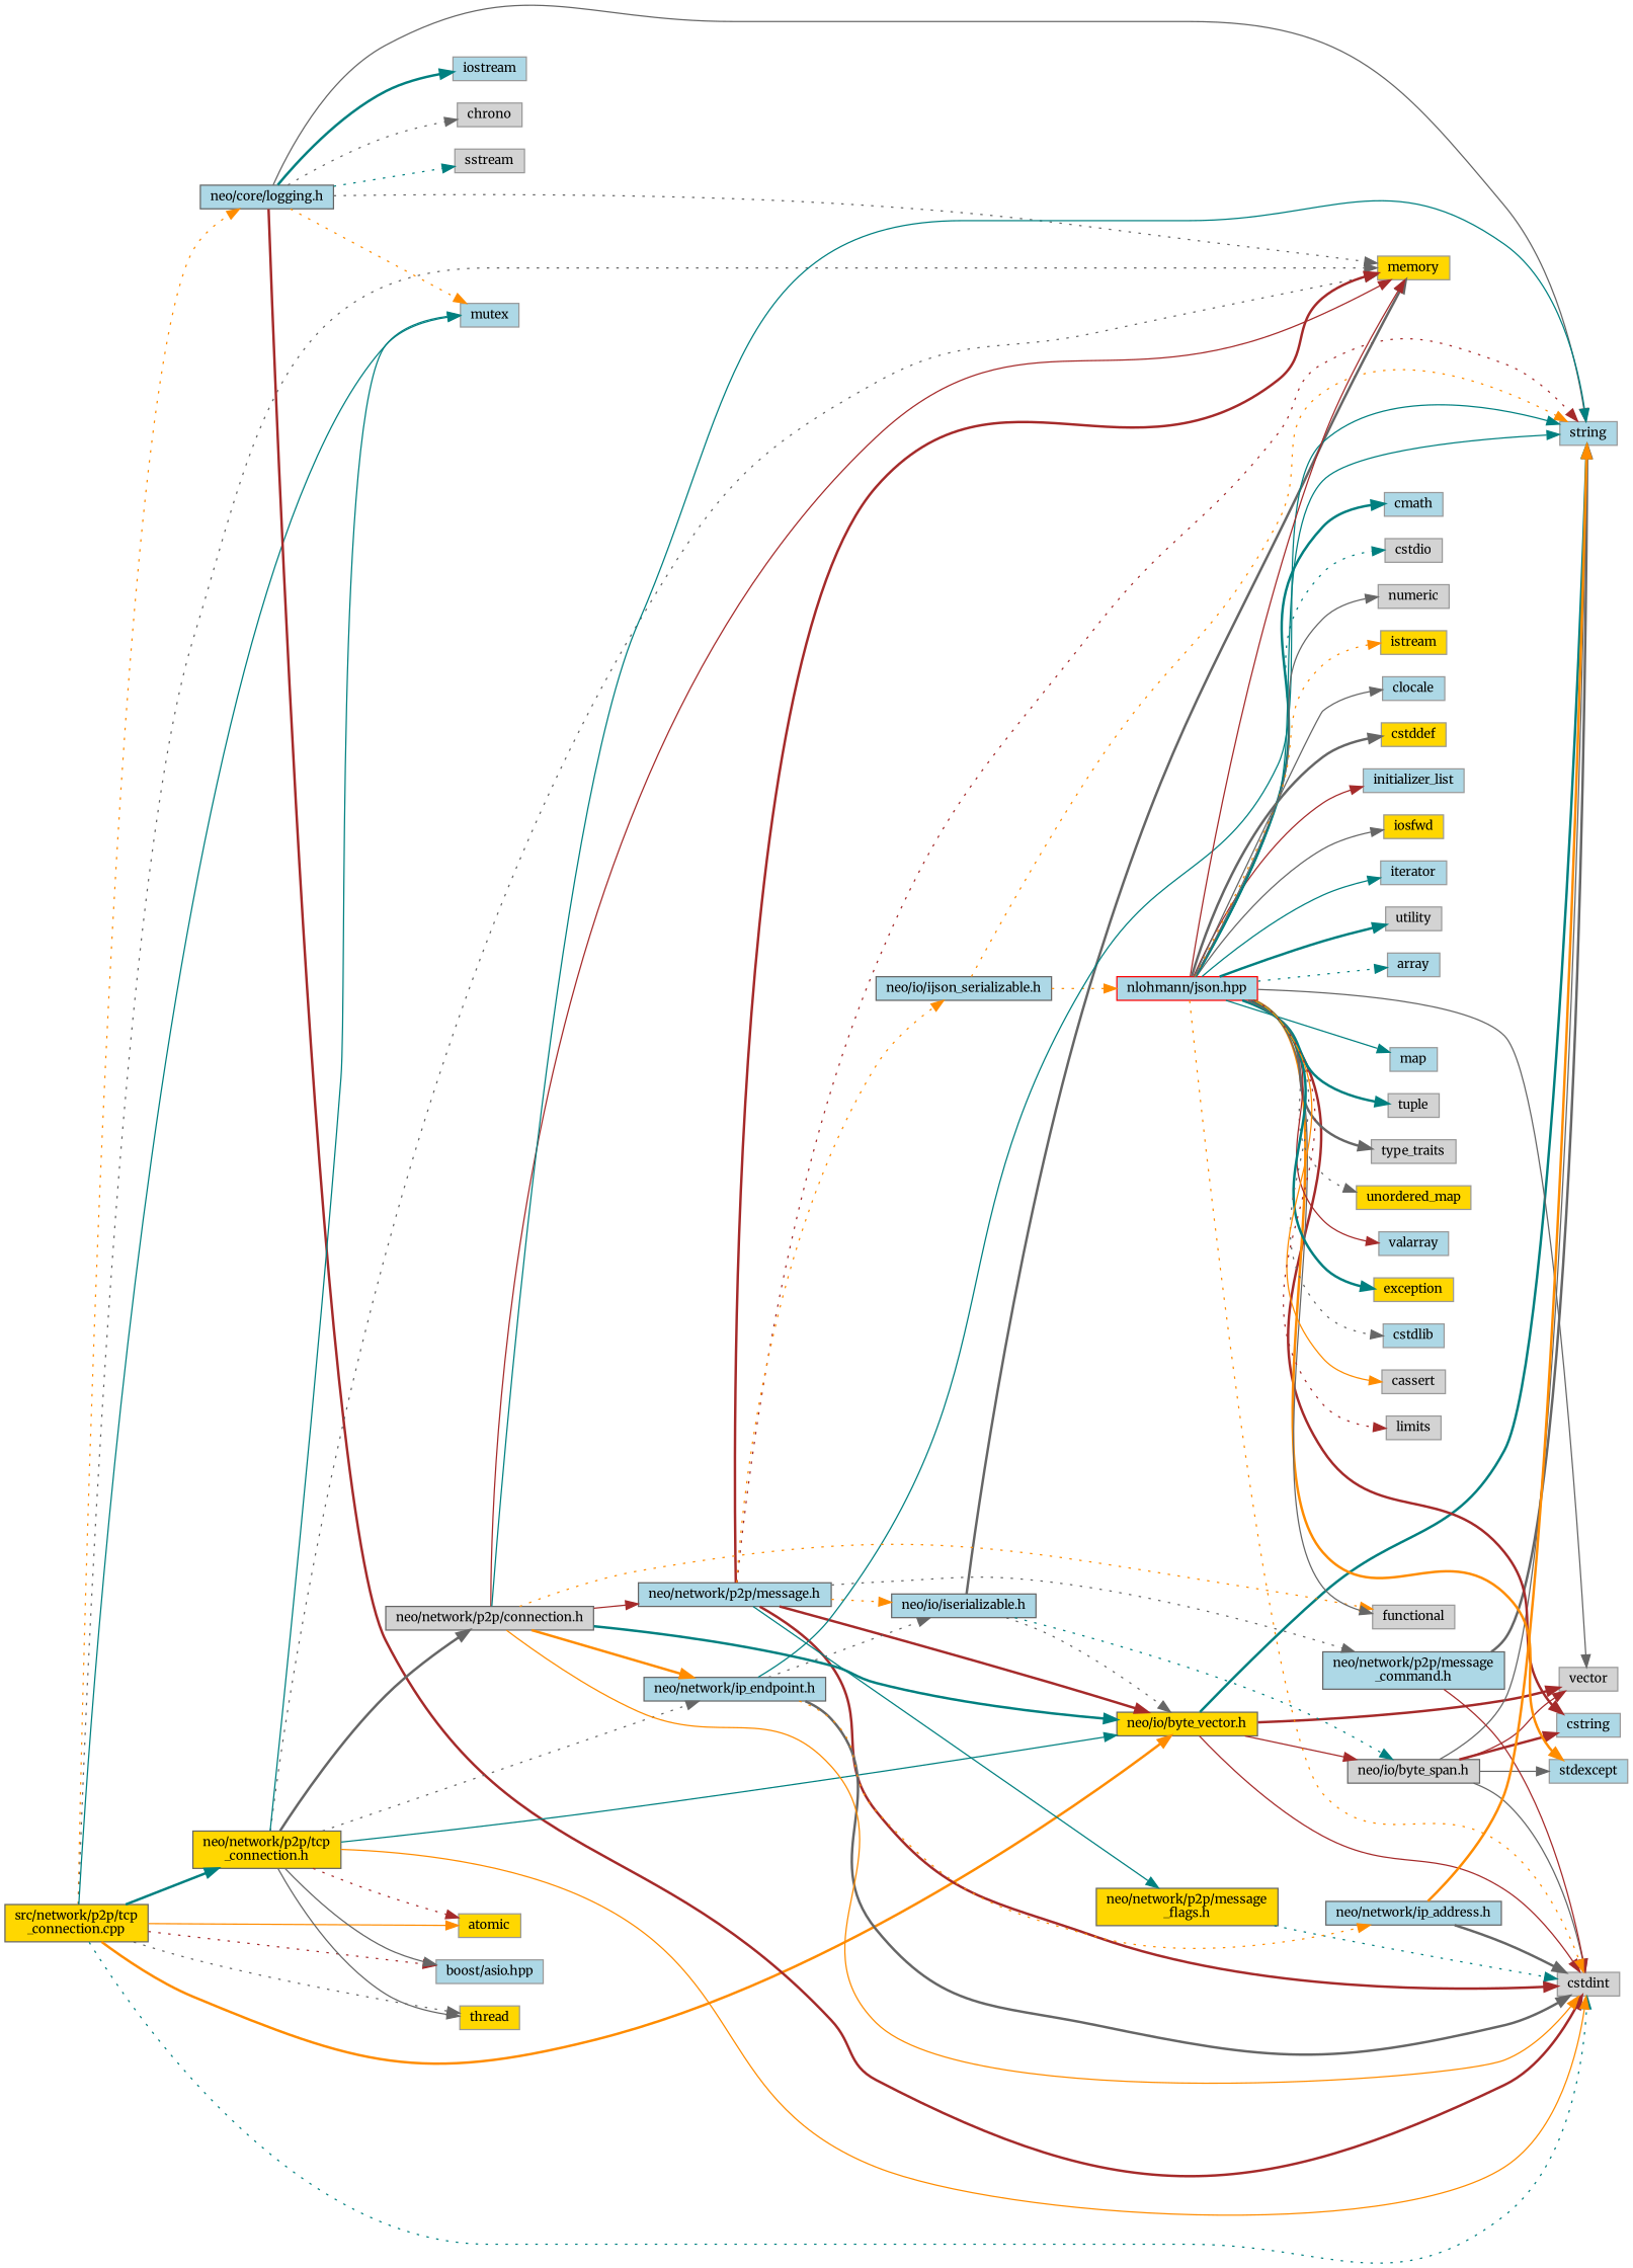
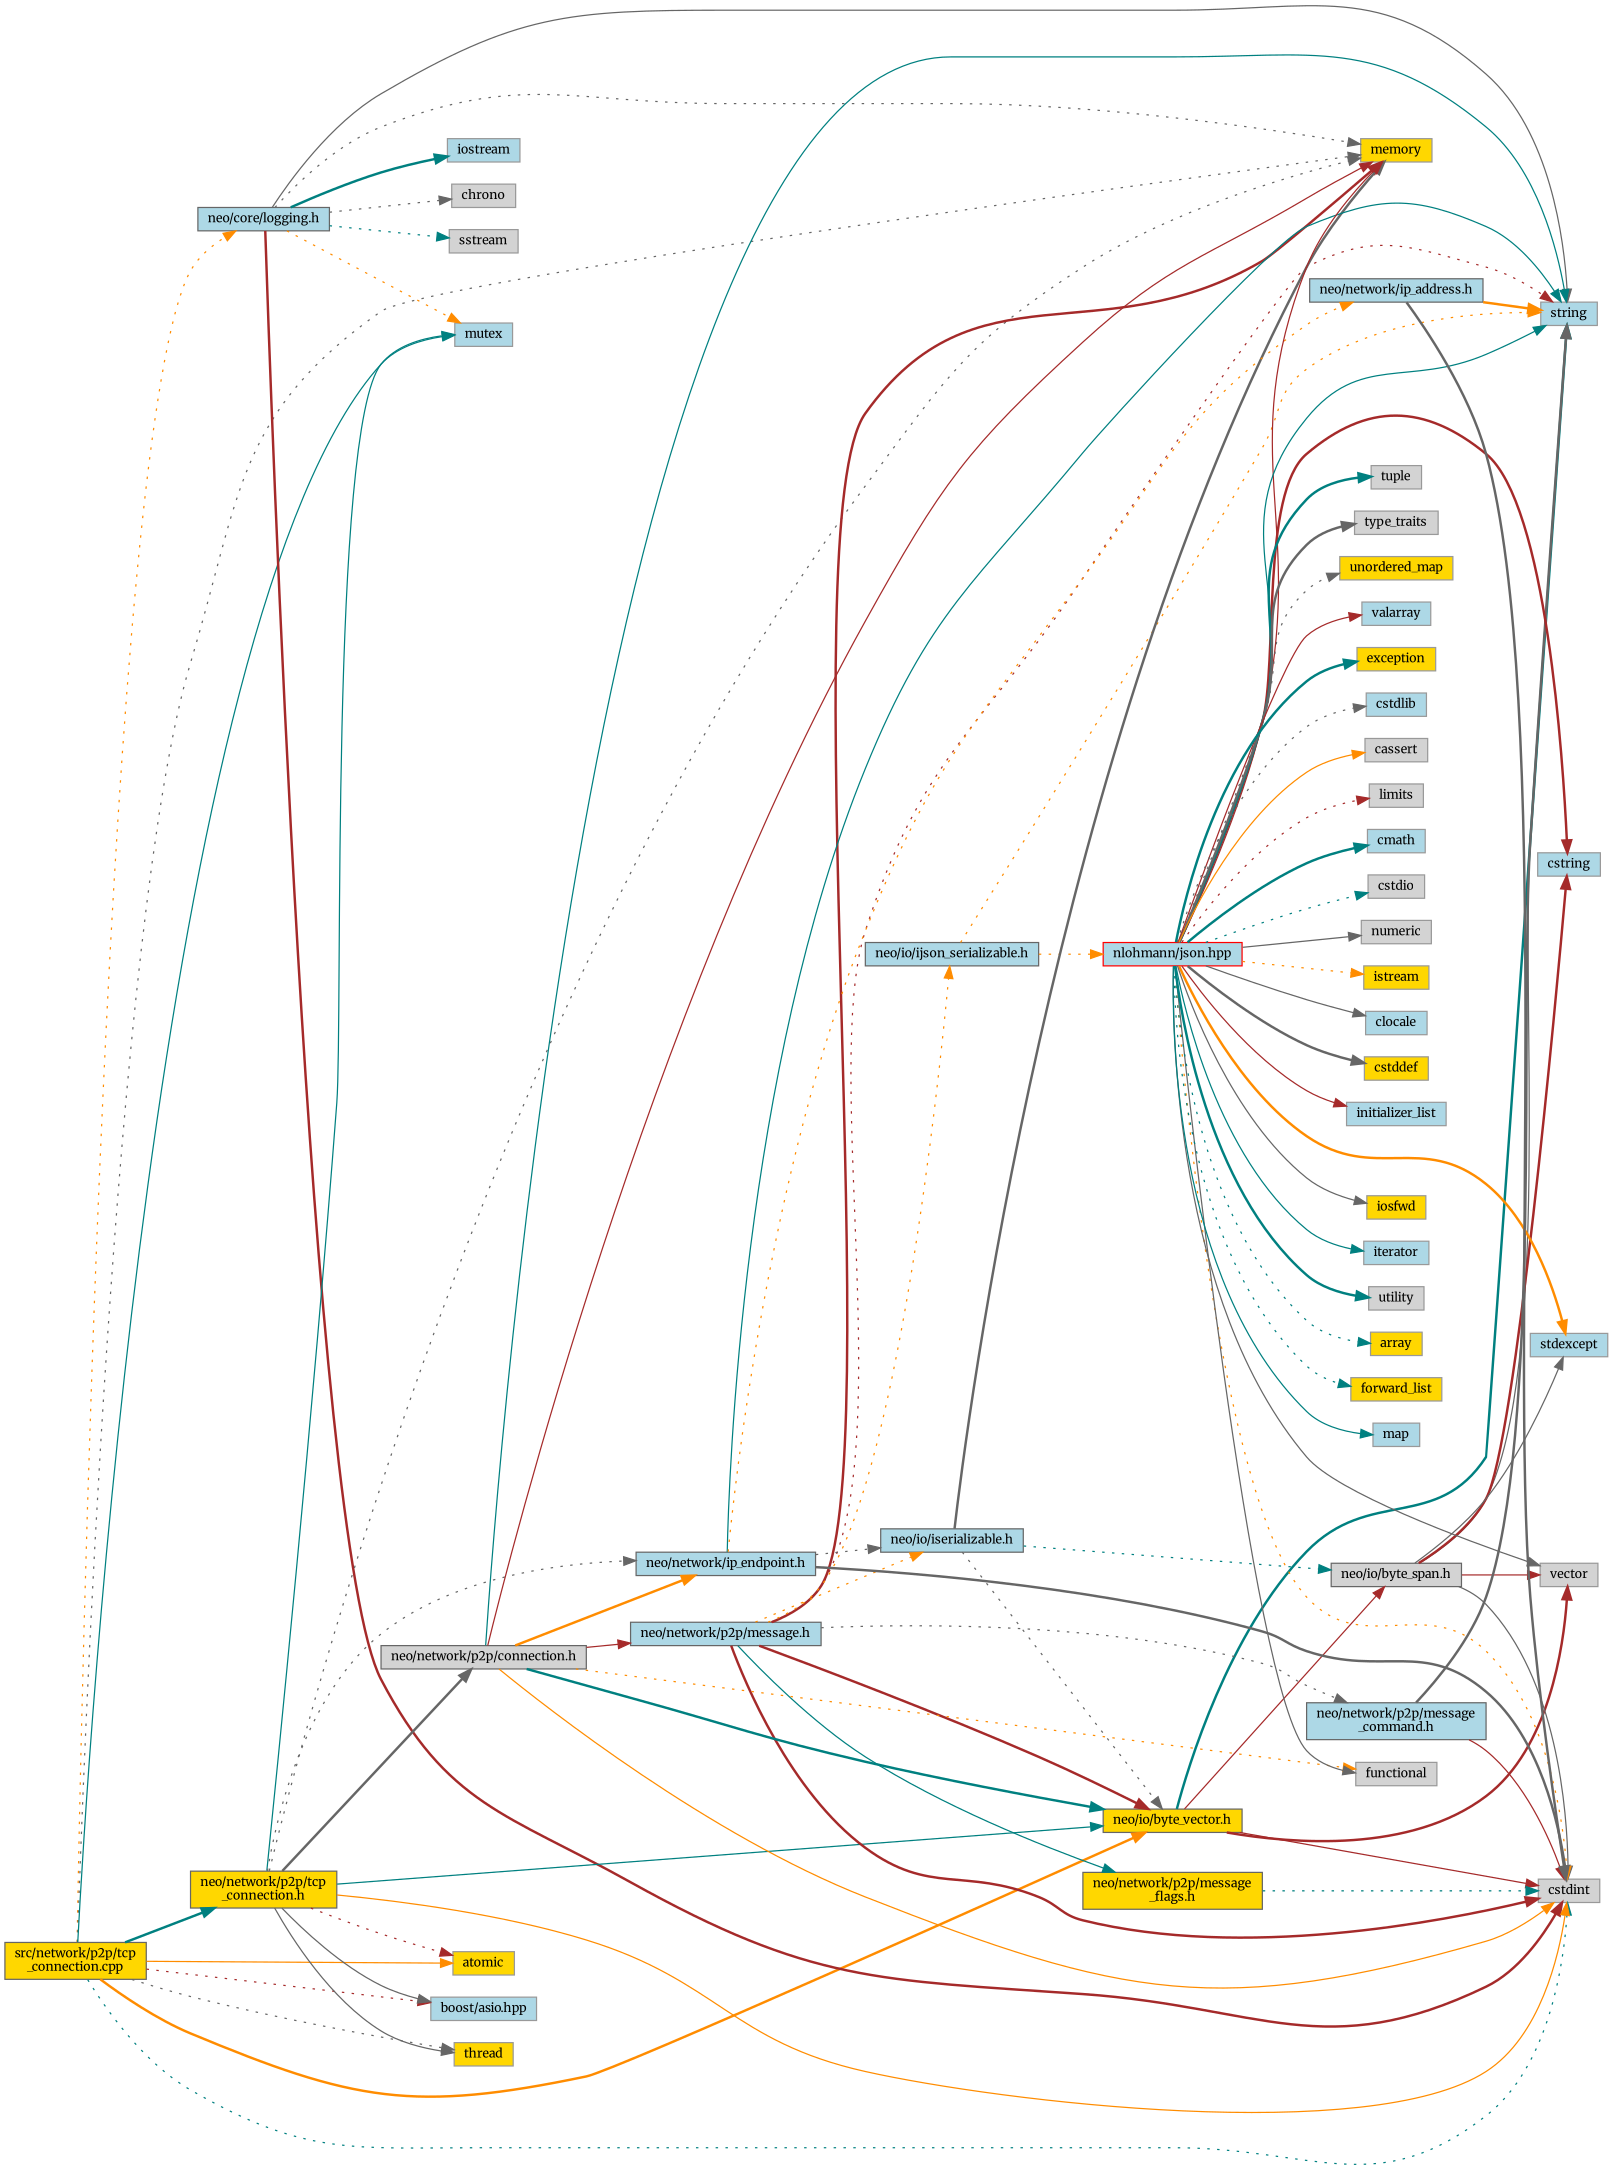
  digraph {
    fontname=Merriweather
    rankdir=LR
    node [color=grey60 fillcolor=lightblue fontname=Merriweather fontsize=10 shape=box style=filled]
    edge [color=gray40 fontname=Merriweather fontsize=10 labelfontname=Helvetica labelfontsize=10 style=solid]
    n1 [color=gray40 fillcolor=gold fontcolor=black height=0.2 label="src/network/p2p/tcp\l_connection.cpp" width=0.4]
    n2 [color=grey40 height=0.2 label="neo/core/logging.h" width=0.4]
    n3 [fillcolor=lightgrey height=0.2 label=cstdint width=0.4]
    n4 [fillcolor=gold height=0.2 label=memory width=0.4]
    n5 [height=0.2 label=mutex width=0.4]
    n6 [color=grey40 fillcolor=gold height=0.2 label="neo/io/byte_vector.h" width=0.4]
    n7 [color=grey40 fillcolor=gold height=0.2 label="neo/network/p2p/tcp\l_connection.h" width=0.4]
    n8 [fillcolor=gold height=0.2 label=atomic width=0.4]
    n9 [height=0.2 label="boost/asio.hpp" width=0.4]
    n10 [fillcolor=gold height=0.2 label=thread width=0.4]
    n11 [fillcolor=lightgrey height=0.2 label=chrono width=0.4]
    n12 [fillcolor=lightgrey height=0.2 label=sstream width=0.4]
    n13 [height=0.2 label=string width=0.4]
    n14 [height=0.2 label=iostream width=0.4]
    n15 [color=grey40 fillcolor=lightgrey height=0.2 label="neo/io/byte_span.h" width=0.4]
    n16 [fillcolor=lightgrey height=0.2 label=vector width=0.4]
    n17 [color=grey40 height=0.2 label="neo/network/p2p/message.h" width=0.4]
    n18 [color=grey40 height=0.2 label="neo/io/ijson_serializable.h" width=0.4]
    n19 [color=grey40 height=0.2 label="neo/io/iserializable.h" width=0.4]
    n20 [color=grey40 height=0.2 label="neo/network/p2p/message\l_command.h" width=0.4]
    n21 [color=grey40 fillcolor=gold height=0.2 label="neo/network/p2p/message\l_flags.h" width=0.4]
    n22 [color=grey40 height=0.2 label="neo/network/ip_endpoint.h" width=0.4]
    n23 [color=grey40 fillcolor=lightgrey height=0.2 label="neo/network/p2p/connection.h" width=0.4]
    n24 [height=0.2 label=cstring width=0.4]
    n25 [height=0.2 label=stdexcept width=0.4]
    n26 [color=red height=0.2 label="nlohmann/json.hpp" width=0.4]
    n27 [fillcolor=gold height=0.2 label=cstddef width=0.4]
    n28 [fillcolor=lightgrey height=0.2 label=functional width=0.4]
    n29 [height=0.2 label=initializer_list width=0.4]
    n30 [fillcolor=gold height=0.2 label=iosfwd width=0.4]
    n31 [height=0.2 label=iterator width=0.4]
    n32 [fillcolor=lightgrey height=0.2 label=utility width=0.4]
-   n33 [height=0.2 label=array width=0.4]
+   n33 [fillcolor=gold height=0.2 label=array width=0.4]
+   n34 [fillcolor=gold height=0.2 label=forward_list width=0.4]
    n35 [height=0.2 label=map width=0.4]
    n36 [fillcolor=lightgrey height=0.2 label=tuple width=0.4]
    n37 [fillcolor=lightgrey height=0.2 label=type_traits width=0.4]
    n38 [fillcolor=gold height=0.2 label=unordered_map width=0.4]
    n39 [height=0.2 label=valarray width=0.4]
    n40 [fillcolor=gold height=0.2 label=exception width=0.4]
    n41 [height=0.2 label=cstdlib width=0.4]
    n42 [fillcolor=lightgrey height=0.2 label=cassert width=0.4]
    n43 [fillcolor=lightgrey height=0.2 label=limits width=0.4]
    n44 [height=0.2 label=cmath width=0.4]
    n45 [fillcolor=lightgrey height=0.2 label=cstdio width=0.4]
    n46 [fillcolor=lightgrey height=0.2 label=numeric width=0.4]
    n47 [fillcolor=gold height=0.2 label=istream width=0.4]
    n48 [height=0.2 label=clocale width=0.4]
    n49 [color=grey40 height=0.2 label="neo/network/ip_address.h" width=0.4]
    n1 -> n2 [color=darkorange style=dotted]
    n1 -> n3 [color=teal style=dotted]
    n1 -> n4 [style=dotted]
    n1 -> n5 [color=teal]
    n1 -> n6 [color=darkorange style=bold]
    n1 -> n7 [color=teal style=bold]
    n1 -> n8 [color=darkorange]
    n1 -> n9 [color=brown style=dotted]
    n1 -> n10 [style=dotted]
    n2 -> n3 [color=brown style=bold]
    n2 -> n4 [style=dotted]
    n2 -> n5 [color=darkorange style=dotted]
    n2 -> n11 [style=dotted]
    n2 -> n12 [color=teal style=dotted]
    n2 -> n13
    n2 -> n14 [color=teal style=bold]
    n6 -> n3 [color=brown]
    n6 -> n13 [color=teal style=bold]
    n6 -> n15 [color=brown]
    n6 -> n16 [color=brown style=bold]
    n7 -> n3 [color=darkorange]
    n7 -> n4 [style=dotted]
    n7 -> n5 [color=teal]
    n7 -> n6 [color=teal]
    n7 -> n8 [color=brown style=dotted]
    n7 -> n9
    n7 -> n10
    n7 -> n22 [style=dotted]
    n7 -> n23 [style=bold]
    n15 -> n3
    n15 -> n13
    n15 -> n16 [color=brown]
    n15 -> n24 [color=brown style=bold]
    n15 -> n25
    n17 -> n3 [color=brown style=bold]
    n17 -> n4 [color=brown style=bold]
    n17 -> n6 [color=brown style=bold]
    n17 -> n13 [color=brown style=dotted]
    n17 -> n18 [color=darkorange style=dotted]
    n17 -> n19 [color=darkorange style=dotted]
    n17 -> n20 [style=dotted]
    n17 -> n21 [color=teal]
    n18 -> n13 [color=darkorange style=dotted]
    n18 -> n26 [color=darkorange style=dotted]
    n19 -> n4 [style=bold]
    n19 -> n6 [style=dotted]
    n19 -> n15 [color=teal style=dotted]
    n20 -> n3 [color=brown]
    n20 -> n13 [style=bold]
    n21 -> n3 [color=teal style=dotted]
    n22 -> n3 [style=bold]
    n22 -> n13 [color=teal]
    n22 -> n19 [style=dotted]
    n22 -> n49 [color=darkorange style=dotted]
    n23 -> n3 [color=darkorange]
    n23 -> n4 [color=brown]
    n23 -> n6 [color=teal style=bold]
    n23 -> n13 [color=teal]
    n23 -> n17 [color=brown]
    n23 -> n22 [color=darkorange style=bold]
    n23 -> n28 [color=darkorange style=dotted]
    n26 -> n3 [color=darkorange style=dotted]
    n26 -> n4 [color=brown]
    n26 -> n13 [color=teal]
    n26 -> n16
    n26 -> n24 [color=brown style=bold]
    n26 -> n25 [color=darkorange style=bold]
    n26 -> n27 [style=bold]
    n26 -> n28
    n26 -> n29 [color=brown]
    n26 -> n30
    n26 -> n31 [color=teal]
    n26 -> n32 [color=teal style=bold]
    n26 -> n33 [color=teal style=dotted]
+   n26 -> n34 [color=teal style=dotted]
    n26 -> n35 [color=teal]
    n26 -> n36 [color=teal style=bold]
    n26 -> n37 [style=bold]
    n26 -> n38 [style=dotted]
    n26 -> n39 [color=brown]
    n26 -> n40 [color=teal style=bold]
    n26 -> n41 [style=dotted]
    n26 -> n42 [color=darkorange]
    n26 -> n43 [color=brown style=dotted]
    n26 -> n44 [color=teal style=bold]
    n26 -> n45 [color=teal style=dotted]
    n26 -> n46
    n26 -> n47 [color=darkorange style=dotted]
    n26 -> n48
    n49 -> n3 [style=bold]
    n49 -> n13 [color=darkorange style=bold]
  }
